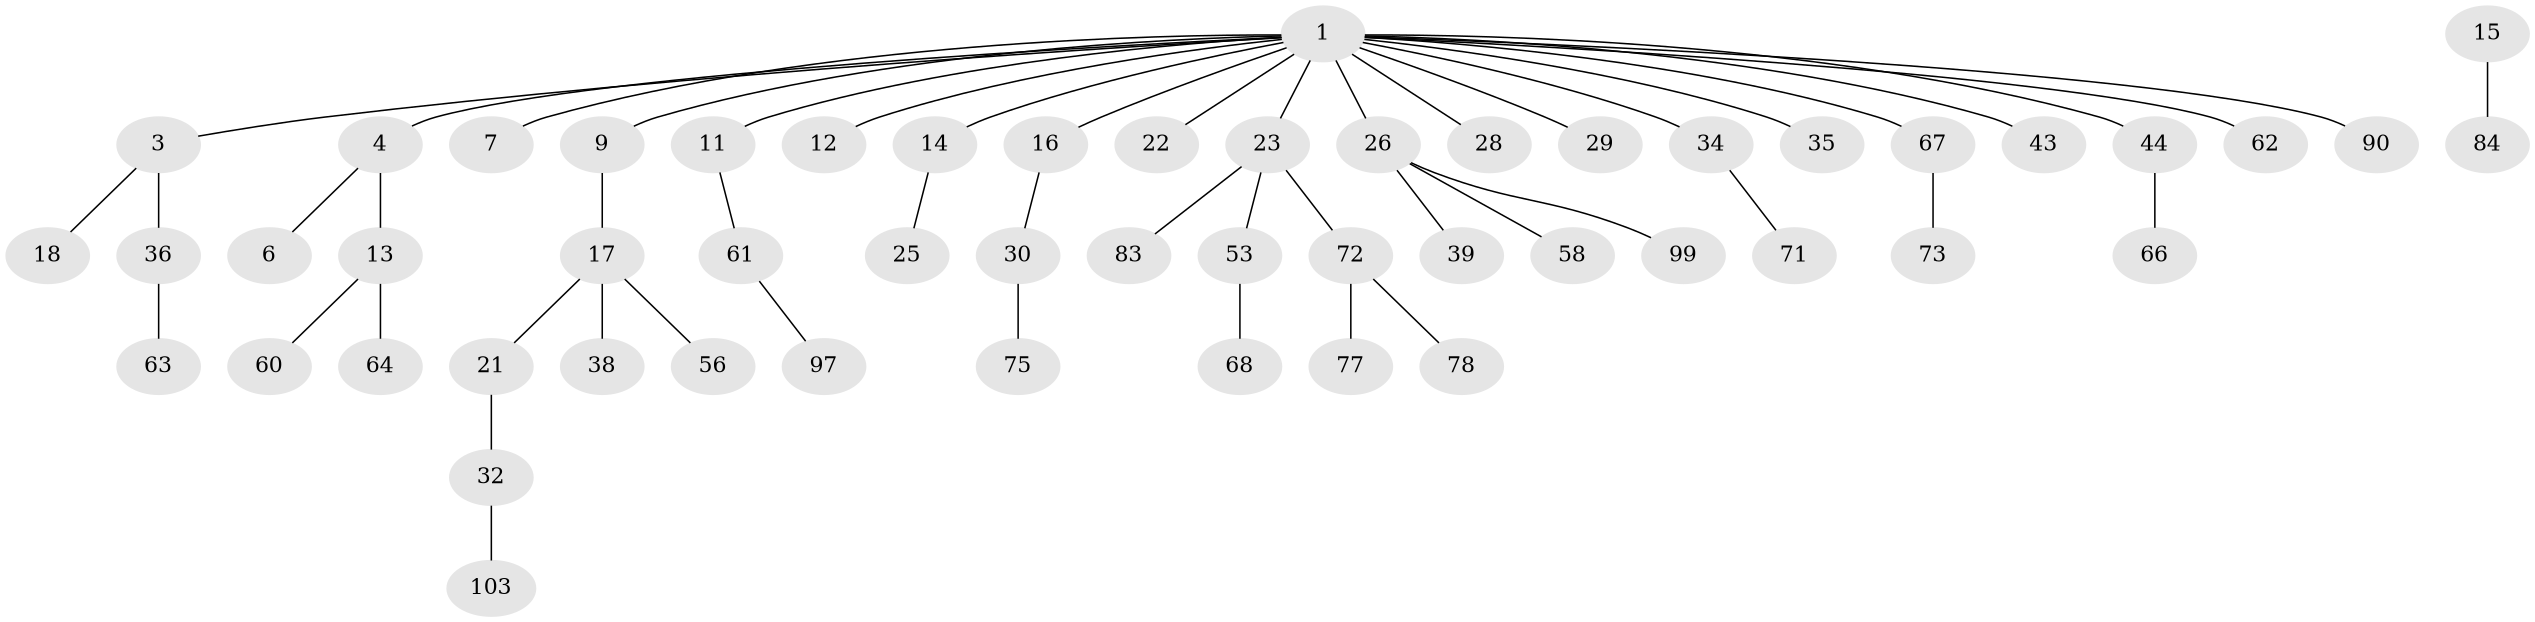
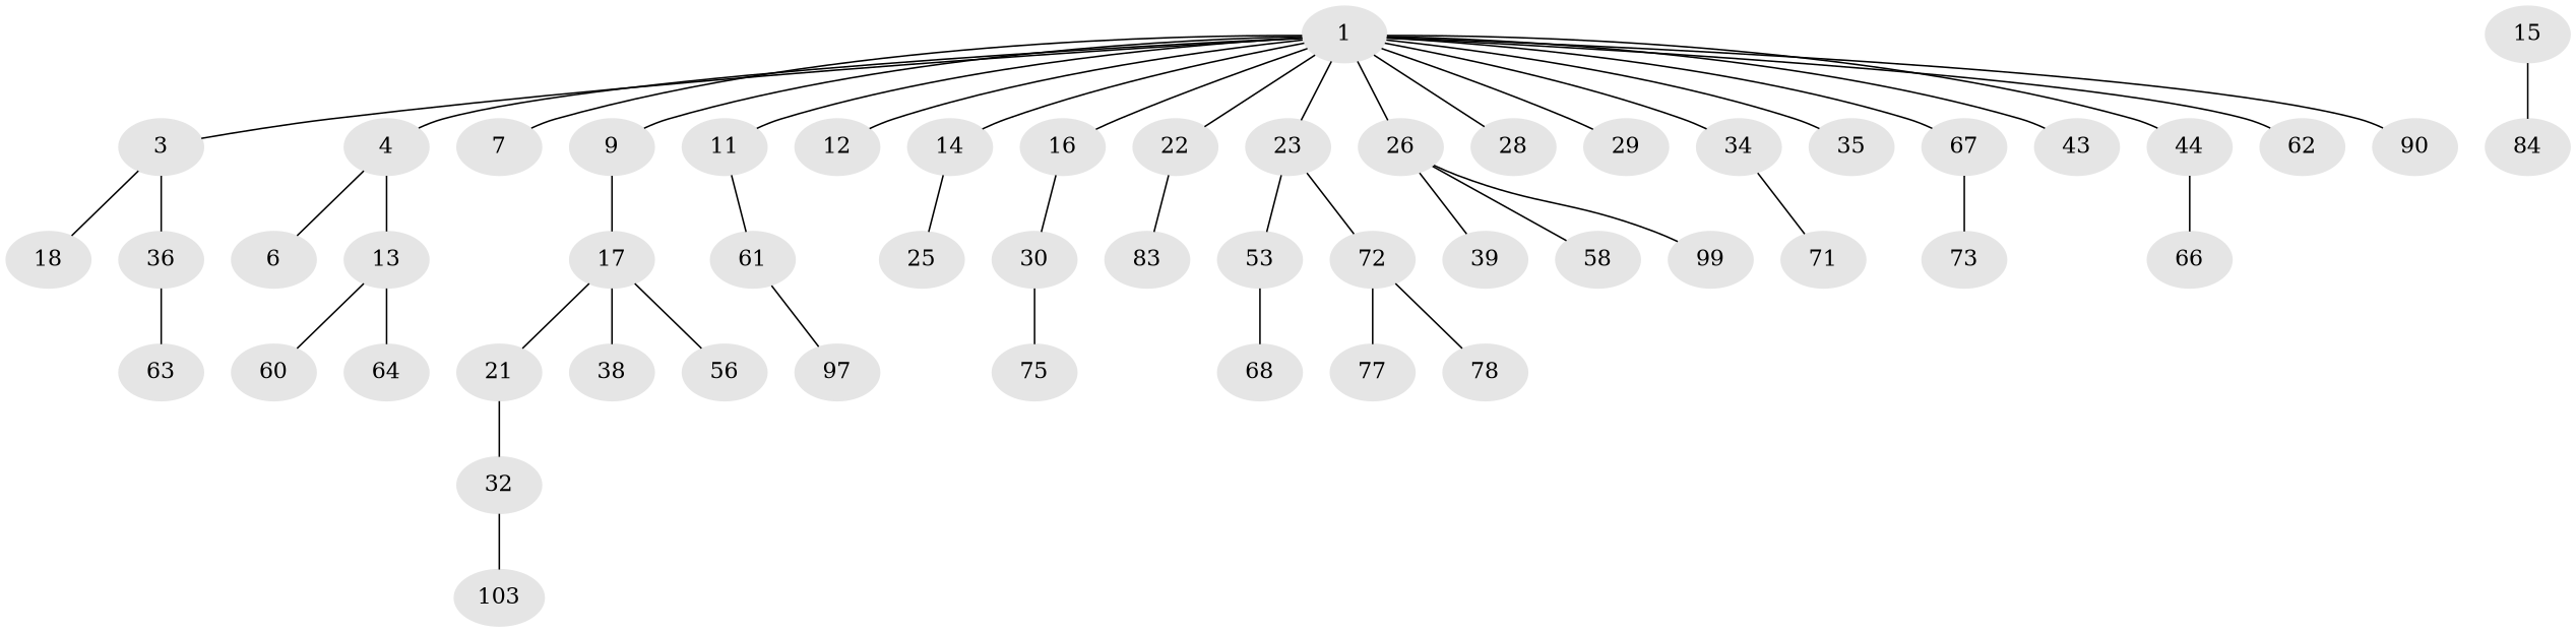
  graph {
    node [color=gray90 style=filled]
    1 [super="+2+5"]
    3
    4
    7
    9
    11 [super="+47"]
    12
    14
    16 [super="+19+51+81"]
    22
    23 [super="+42+31+45"]
    26
    28
    29
    34 [super="+55"]
    35
    n17 [label=67 super="+57"]
    43 [super="+48"]
    44
    62
    90 [super="+91"]
    18 [super="+76"]
    36 [super="+40"]
    6 [super="+46"]
    13
    17
    61
    25
    15
    84
    30
    53 [super="+67"]
    72
    83
    39 [super="+79+54"]
    58 [super="+69"]
    99
    71 [super="+92"]
    73
    66
    63
    60
    64 [super="+105+80"]
    21 [super="+33+74+82"]
    38
    56
    97
    75 [super="+107"]
    32
    103
    68 [super="+102"]
    77
    78 [super="+94"]
    1 -- 3
    1 -- 4
    1 -- 7
    1 -- 9
    1 -- 11
    1 -- 12
    1 -- 14
    1 -- 16
    1 -- 22
    1 -- 23
    1 -- 26
    1 -- 28
    1 -- 29
    1 -- 34
    1 -- 35
    1 -- n17
    1 -- 43
    1 -- 44
    1 -- 62
    1 -- 90
    3 -- 18
    3 -- 36
    4 -- 6
    4 -- 13
    9 -- 17
    11 -- 61
    14 -- 25
    16 -- 30
    23 -- 53
    23 -- 72
-   23 -- 83
+   22 -- 83
    26 -- 39
    26 -- 58
    26 -- 99
    34 -- 71
    n17 -- 73
    44 -- 66
    36 -- 63
    13 -- 60
    13 -- 64
    17 -- 21
    17 -- 38
    17 -- 56
    61 -- 97
    15 -- 84
    30 -- 75
    53 -- 68
    72 -- 77
    72 -- 78
    21 -- 32
    32 -- 103
  }
